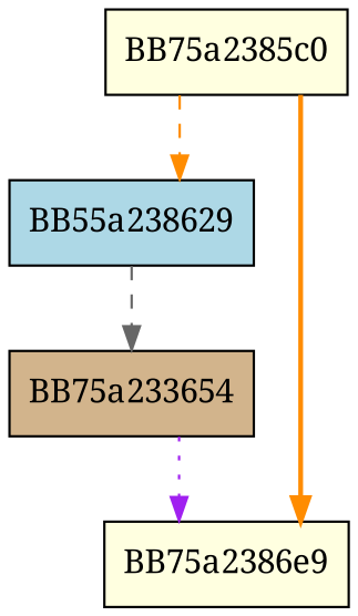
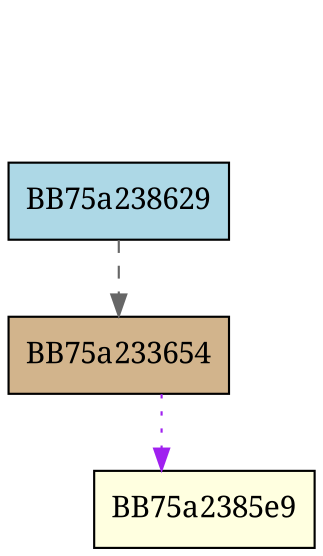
  digraph {
    fontname="Noto Serif"
    splines=ortho
    node [fillcolor=lightyellow fontname="Noto Serif" shape=box style=filled]
    edge [color=darkorange fontname="Noto Serif" style=dashed]
-   BB75a238629 [fillcolor=lightblue label=BB55a238629]
-   BB75a2385c0
-   BB75a2385e9 [label=BB75a2386e9]
+   BB75a238629 [fillcolor=lightblue]
+   BB75a2385e9
    n4 [fillcolor=tan label=BB75a233654]
    BB75a238629 -> n4 [color=gray40]
-   BB75a2385c0 -> BB75a238629
-   BB75a2385c0 -> BB75a2385e9 [style=bold]
    n4 -> BB75a2385e9 [color=purple style=dotted]
  }
